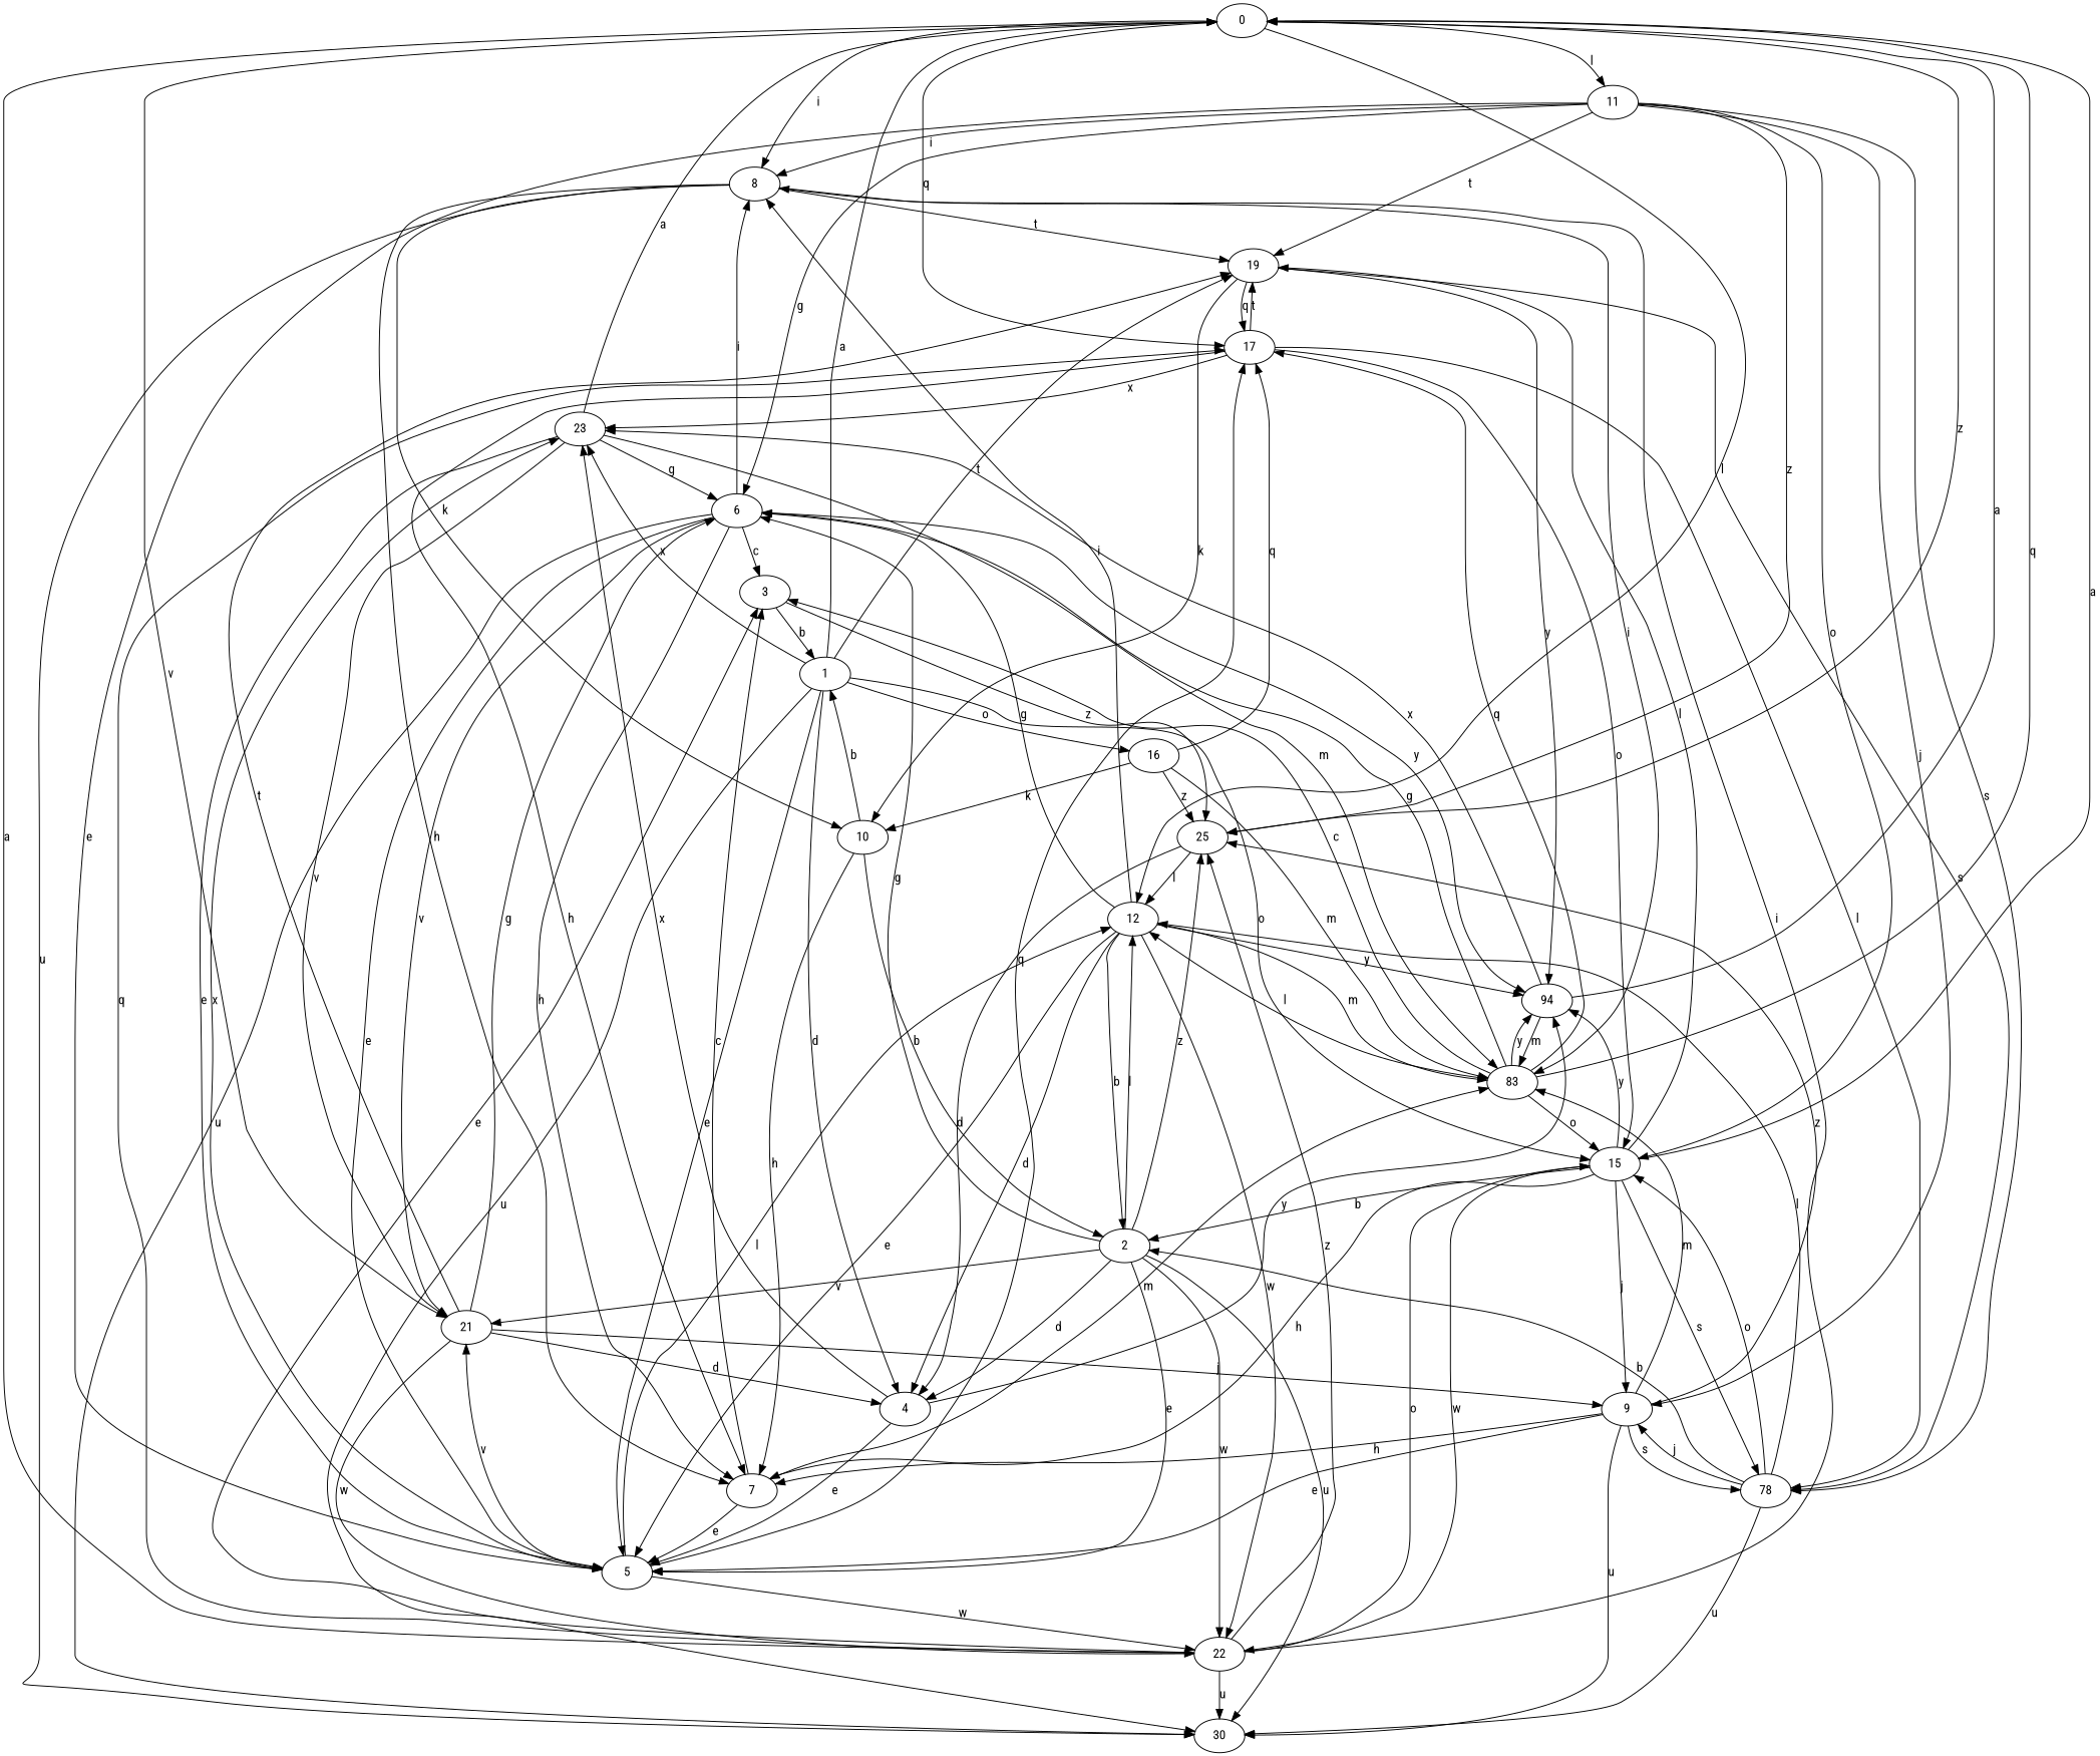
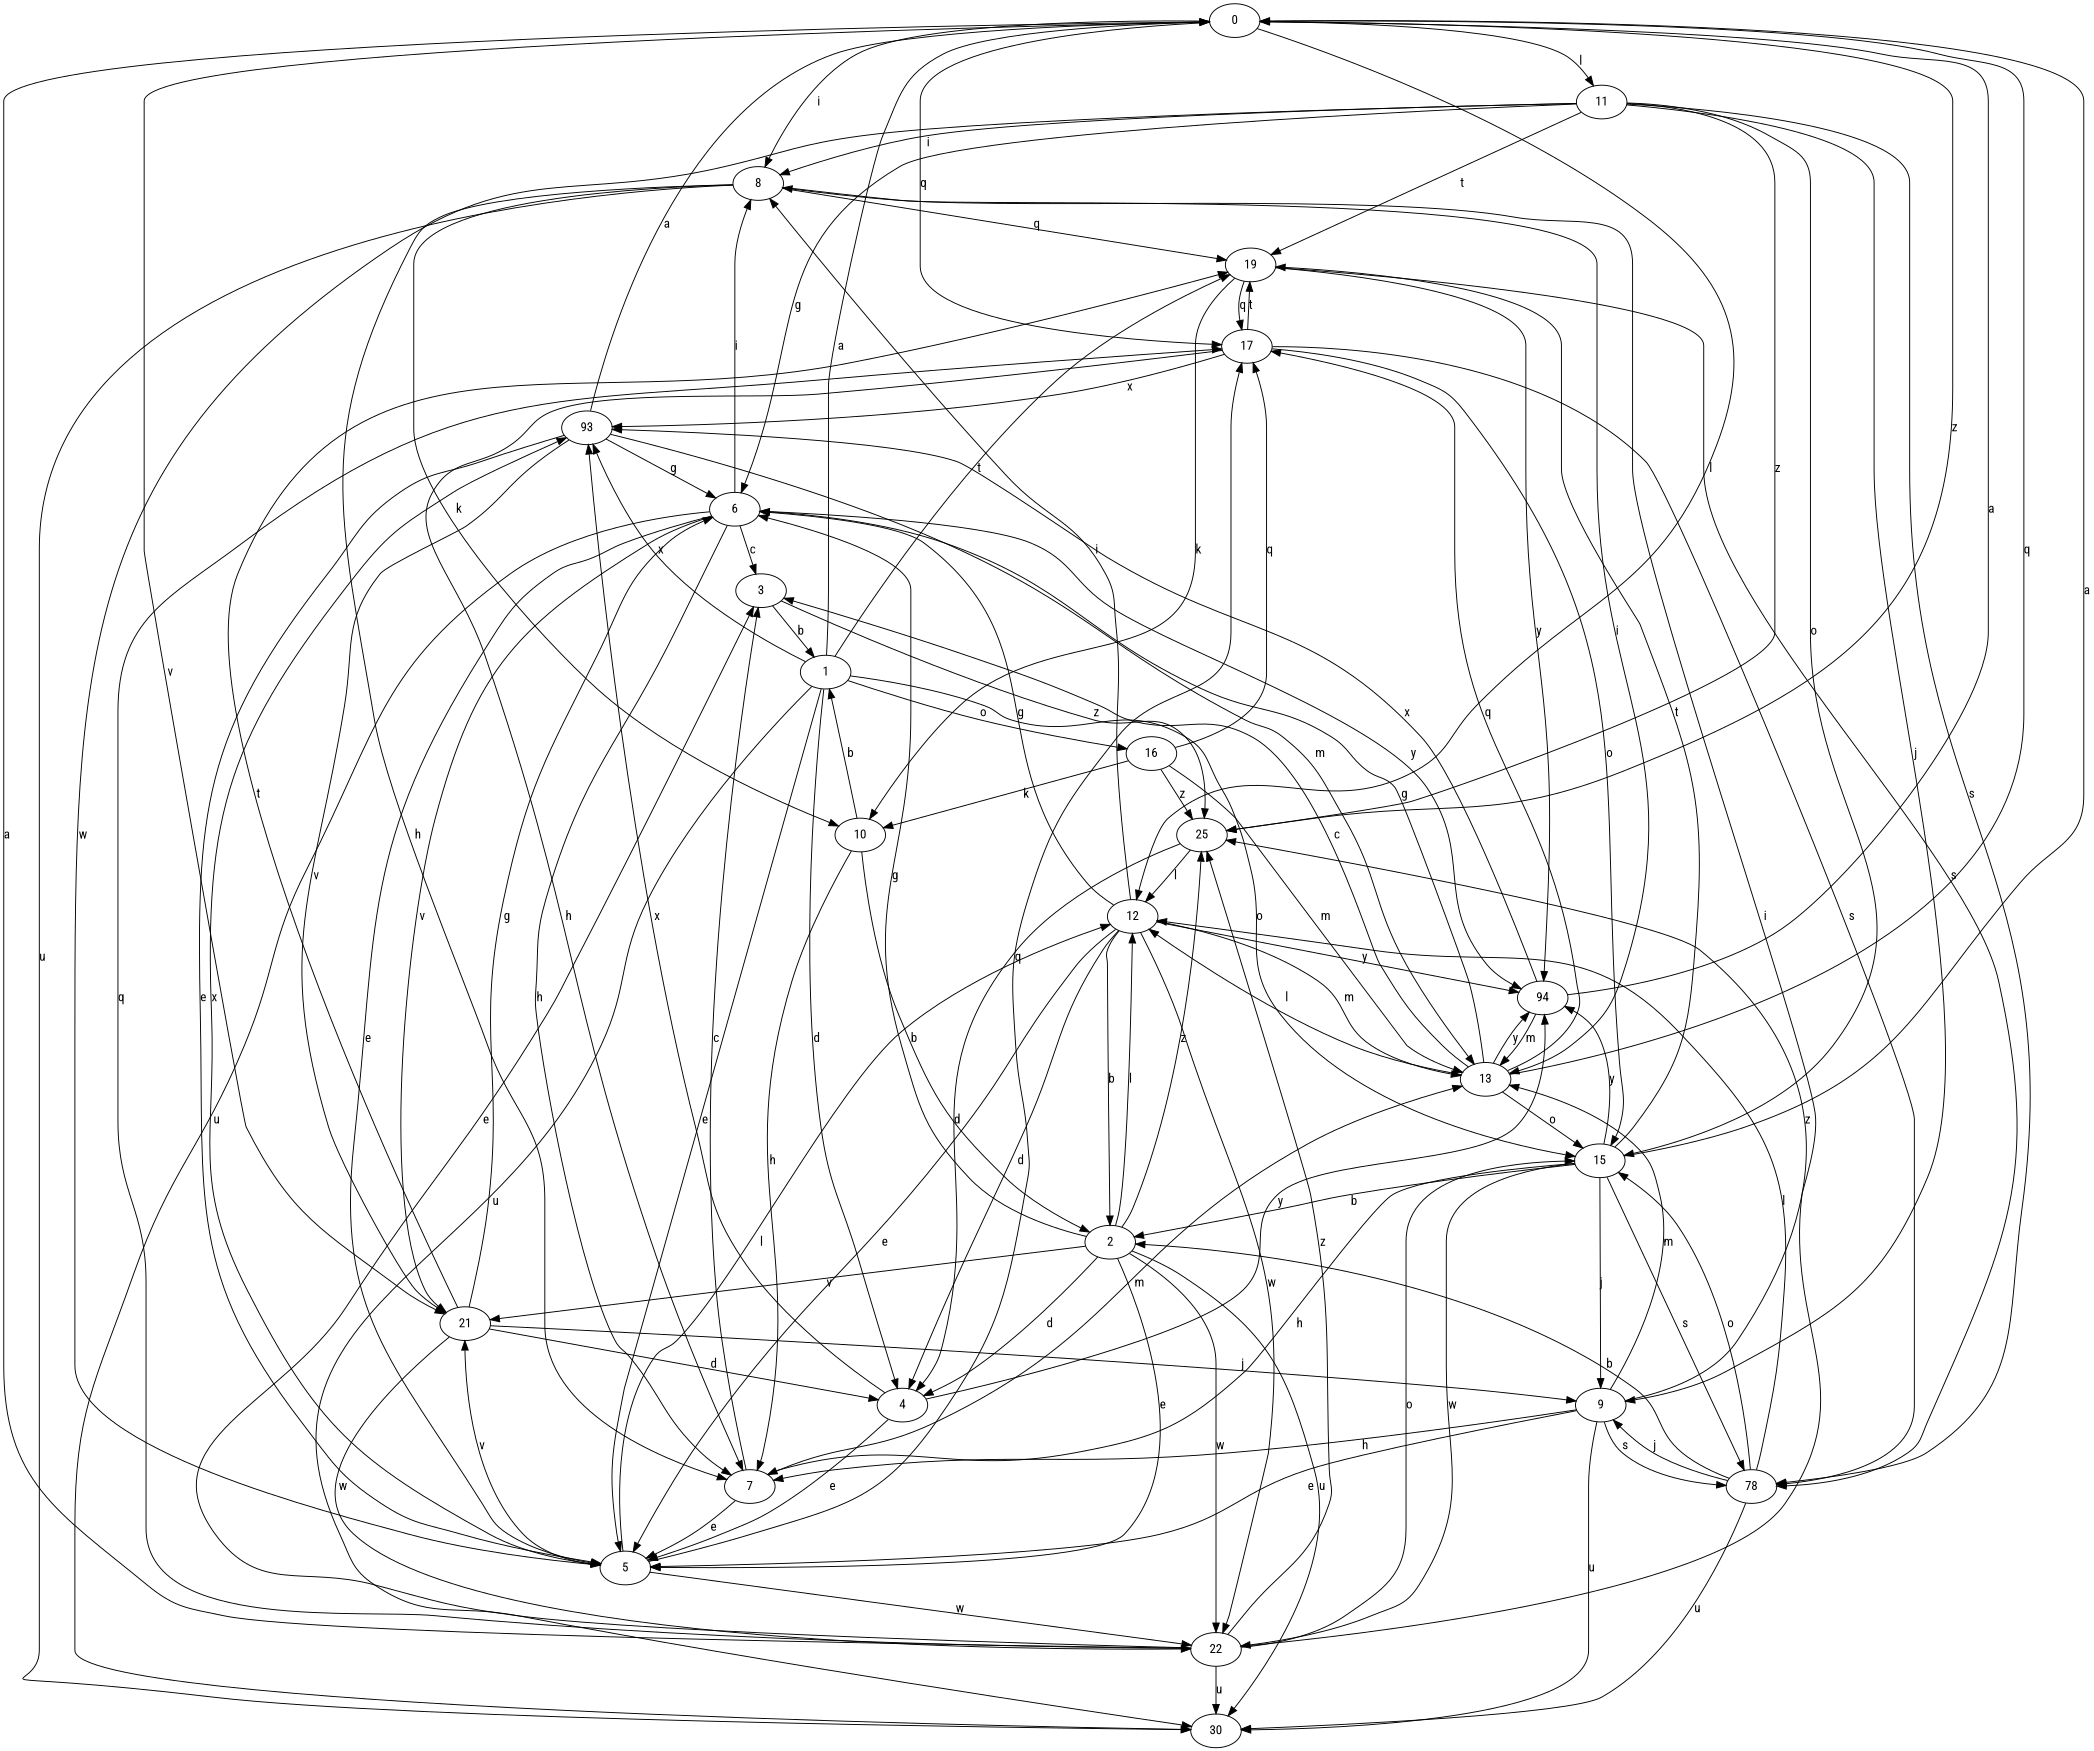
  strict digraph {
    fontname="Roboto Condensed"
    node [fontname="Roboto Condensed"]
    edge [fontname="Roboto Condensed"]
    0
    8
    11
    12
    17
    21
    25
    19
    n9 [label=30]
    7
-   13 [label=83]
+   13
    10
    5
    15
    6
    9
    n17 [label=78]
    4
    2
    22
    n21 [label=94]
-   23
+   23 [label=93]
    1
    n24 [label=16]
    3
    0 -> 8 [label=i]
    0 -> 11 [label=l]
    0 -> 12 [label=l]
    0 -> 17 [label=q]
    0 -> 21 [label=v]
    0 -> 25 [label=z]
-   8 -> 19 [label=t]
+   8 -> 19 [label=q]
    8 -> n9 [label=u]
    8 -> 7 [label=h]
    8 -> 13 [label=i]
    8 -> 10 [label=k]
    11 -> 8 [label=i]
    11 -> 25 [label=z]
    11 -> 19 [label=t]
-   11 -> 5 [label=e]
+   11 -> 5 [label=w]
    11 -> 15 [label=o]
    11 -> 6 [label=g]
    11 -> 9 [label=j]
    11 -> n17 [label=s]
    12 -> 8 [label=i]
    12 -> 13 [label=m]
    12 -> 5 [label=e]
    12 -> 6 [label=g]
    12 -> 4 [label=d]
    12 -> 2 [label=b]
    12 -> 22 [label=w]
    12 -> n21 [label=y]
    17 -> 19 [label=t]
    17 -> 7 [label=h]
    17 -> 15 [label=o]
-   17 -> n17 [label=l]
+   17 -> n17 [label=s]
    17 -> 23 [label=x]
    21 -> 19 [label=t]
    21 -> 6 [label=g]
    21 -> 9 [label=j]
    21 -> 4 [label=d]
    21 -> 22 [label=w]
    25 -> 12 [label=l]
    25 -> 4 [label=d]
    19 -> 17 [label=q]
    19 -> 10 [label=k]
    19 -> n17 [label=s]
    19 -> n21 [label=y]
    7 -> 13 [label=m]
    7 -> 5 [label=e]
    7 -> 3 [label=c]
    13 -> 0 [label=q]
    13 -> 12 [label=l]
    13 -> 17 [label=q]
    13 -> 15 [label=o]
    13 -> 6 [label=g]
    13 -> n21 [label=y]
    13 -> 3 [label=c]
    10 -> 7 [label=h]
    10 -> 2 [label=b]
    10 -> 1 [label=b]
    5 -> 12 [label=l]
    5 -> 17 [label=q]
    5 -> 21 [label=v]
    5 -> 22 [label=w]
    5 -> 23 [label=x]
    15 -> 0 [label=a]
-   15 -> 19 [label=l]
+   15 -> 19 [label=t]
    15 -> 7 [label=h]
    15 -> 9 [label=j]
    15 -> n17 [label=s]
    15 -> 2 [label=b]
    15 -> 22 [label=w]
    15 -> n21 [label=y]
    6 -> 8 [label=i]
    6 -> 21 [label=v]
    6 -> n9 [label=u]
    6 -> 7 [label=h]
    6 -> 5 [label=e]
    6 -> n21 [label=y]
    6 -> 3 [label=c]
    9 -> 25 [label=z]
    9 -> n9 [label=u]
    9 -> 7 [label=h]
    9 -> 13 [label=m]
    9 -> 5 [label=e]
    9 -> n17 [label=s]
    n17 -> 12 [label=l]
    n17 -> n9 [label=u]
    n17 -> 15 [label=o]
    n17 -> 9 [label=j]
    n17 -> 2 [label=b]
    4 -> 5 [label=e]
    4 -> n21 [label=y]
    4 -> 23 [label=x]
    2 -> 12 [label=l]
    2 -> 21 [label=v]
    2 -> 25 [label=z]
    2 -> n9 [label=u]
    2 -> 5 [label=e]
    2 -> 6 [label=g]
    2 -> 4 [label=d]
    2 -> 22 [label=w]
    22 -> 0 [label=a]
    22 -> 8 [label=i]
    22 -> 17 [label=q]
    22 -> 25 [label=z]
    22 -> n9 [label=u]
    22 -> 15 [label=o]
    22 -> 3 [label=e]
    n21 -> 0 [label=a]
    n21 -> 13 [label=m]
    n21 -> 23 [label=x]
    23 -> 0 [label=a]
    23 -> 21 [label=v]
    23 -> 13 [label=m]
    23 -> 5 [label=e]
    23 -> 6 [label=g]
    1 -> 0 [label=a]
    1 -> 19 [label=t]
    1 -> n9 [label=u]
    1 -> 5 [label=e]
    1 -> 15 [label=o]
    1 -> 4 [label=d]
    1 -> 23 [label=x]
    1 -> n24 [label=o]
    n24 -> 17 [label=q]
    n24 -> 25 [label=z]
    n24 -> 13 [label=m]
    n24 -> 10 [label=k]
    3 -> 25 [label=z]
    3 -> 1 [label=b]
  }
